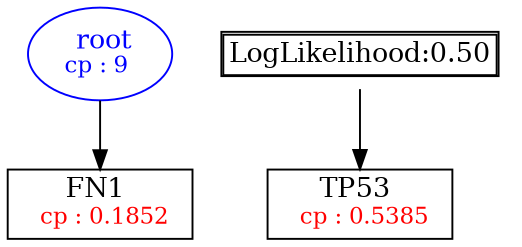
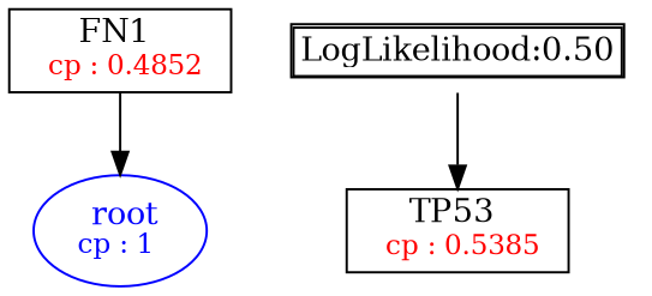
  digraph {
    fontsize=10
    node [shape=box]
-   n1 [color=Blue label=<<font color='Blue'> root</font><br/><font color='Blue' POINT-SIZE='12'>cp : 9 </font>> shape=oval]
-   n2 [label=<FN1 <br/> <font color='Red' POINT-SIZE='12'> cp : 0.1852 </font>>]
+   n1 [color=Blue label=<<font color='Blue'> root</font><br/><font color='Blue' POINT-SIZE='12'>cp : 1 </font>> shape=oval]
+   n2 [label=<FN1 <br/> <font color='Red' POINT-SIZE='12'> cp : 0.4852 </font>>]
    n3 [label=<TP53 <br/> <font color='Red' POINT-SIZE='12'> cp : 0.5385 </font>>]
    n4 [label=<<TABLE BORDER="1" CELLBORDER="1" CELLSPACING="0" >     <TR><TD ALIGN="LEFT">LogLikelihood:0.50</TD></TR>     </TABLE>> shape=plaintext]
-   n1 -> n2
+   n2 -> n1
    n4 -> n3
  }
